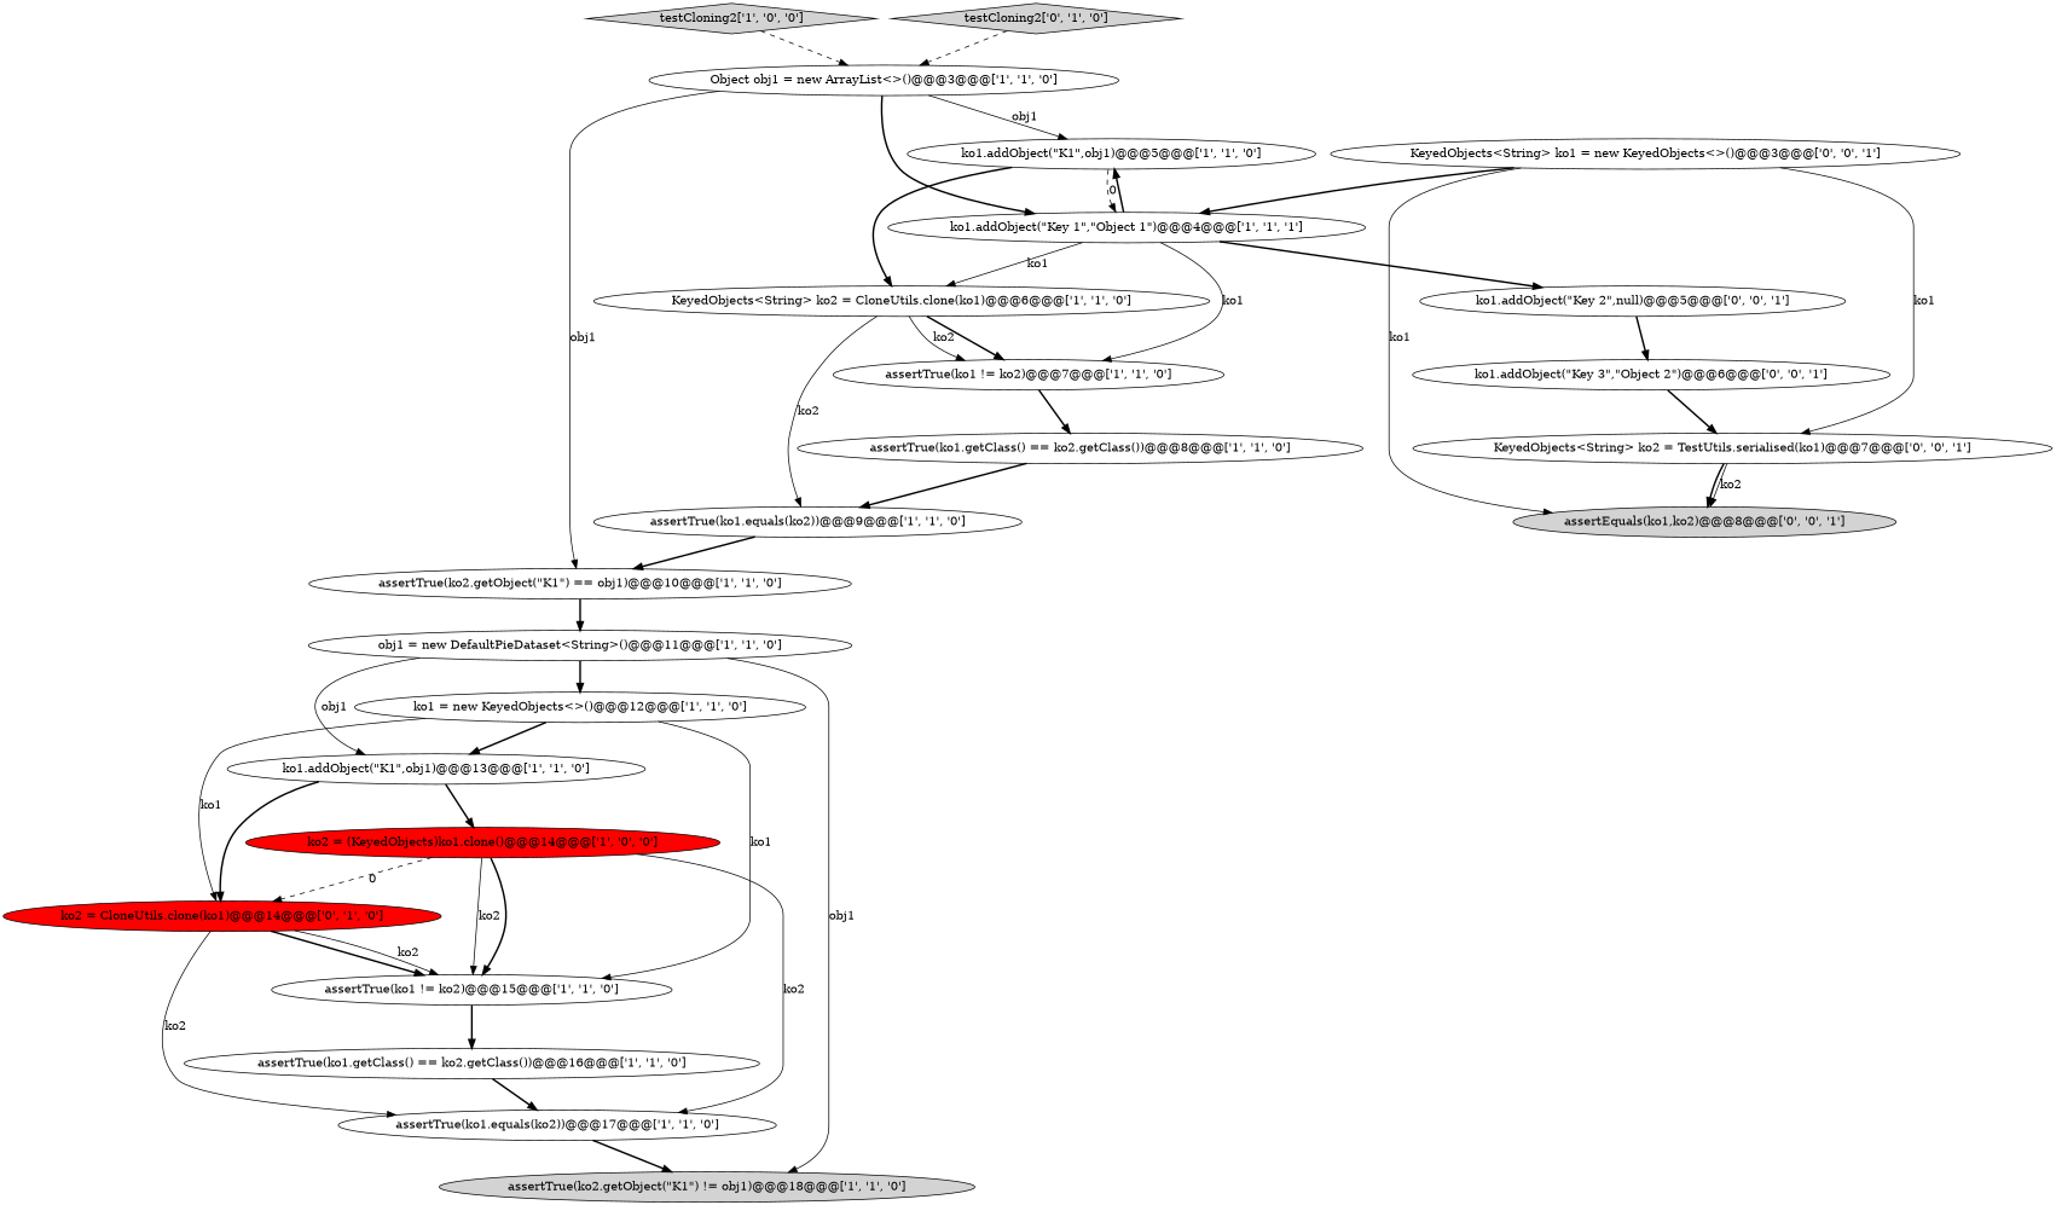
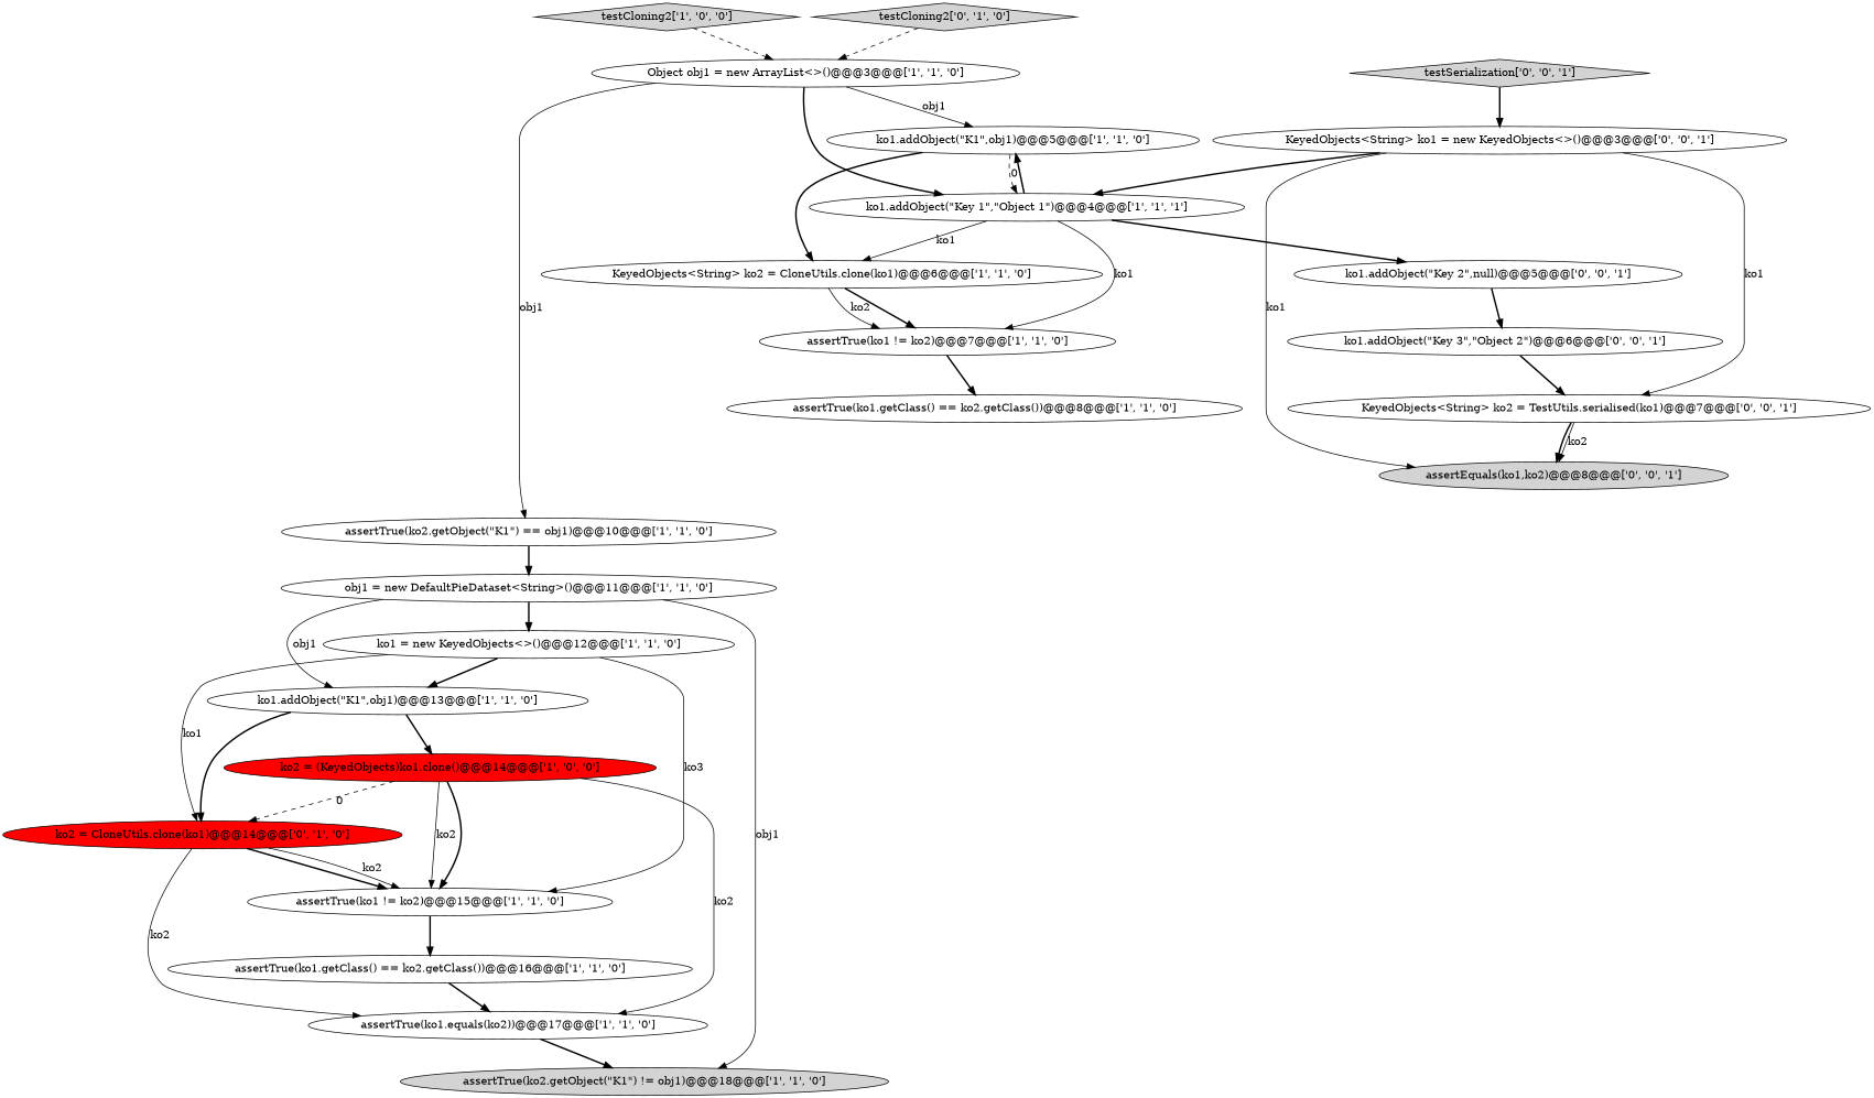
  digraph {
    node [fillcolor=white shape=ellipse style=filled]
    edge [style=bold]
    n1 [fillcolor=red label="ko2 = CloneUtils.clone(ko1)@@@14@@@['0', '1', '0']"]
    n2 [label="assertTrue(ko1.equals(ko2))@@@17@@@['1', '1', '0']"]
    n3 [label="assertTrue(ko1 != ko2)@@@15@@@['1', '1', '0']"]
    n4 [fillcolor=lightgray label="assertTrue(ko2.getObject(\"K1\") != obj1)@@@18@@@['1', '1', '0']"]
    n5 [label="assertTrue(ko1.getClass() == ko2.getClass())@@@16@@@['1', '1', '0']"]
    n6 [label="obj1 = new DefaultPieDataset<String>()@@@11@@@['1', '1', '0']"]
    n7 [label="ko1 = new KeyedObjects<>()@@@12@@@['1', '1', '0']"]
    n8 [label="ko1.addObject(\"K1\",obj1)@@@13@@@['1', '1', '0']"]
    n9 [fillcolor=red label="ko2 = (KeyedObjects)ko1.clone()@@@14@@@['1', '0', '0']"]
    n10 [label="Object obj1 = new ArrayList<>()@@@3@@@['1', '1', '0']"]
    n11 [label="ko1.addObject(\"K1\",obj1)@@@5@@@['1', '1', '0']"]
    n12 [label="ko1.addObject(\"Key 1\",\"Object 1\")@@@4@@@['1', '1', '1']"]
    n13 [label="assertTrue(ko2.getObject(\"K1\") == obj1)@@@10@@@['1', '1', '0']"]
    n14 [label="KeyedObjects<String> ko2 = CloneUtils.clone(ko1)@@@6@@@['1', '1', '0']"]
    n15 [label="assertTrue(ko1 != ko2)@@@7@@@['1', '1', '0']"]
    n16 [label="ko1.addObject(\"Key 2\",null)@@@5@@@['0', '0', '1']"]
    n17 [label="assertTrue(ko1.getClass() == ko2.getClass())@@@8@@@['1', '1', '0']"]
-   n18 [label="assertTrue(ko1.equals(ko2))@@@9@@@['1', '1', '0']"]
    n19 [fillcolor=lightgray label="testCloning2['1', '0', '0']" shape=diamond]
+   n20 [fillcolor=lightgray label="testSerialization['0', '0', '1']" shape=diamond]
    n21 [label="KeyedObjects<String> ko1 = new KeyedObjects<>()@@@3@@@['0', '0', '1']"]
    n22 [label="KeyedObjects<String> ko2 = TestUtils.serialised(ko1)@@@7@@@['0', '0', '1']"]
    n23 [fillcolor=lightgray label="assertEquals(ko1,ko2)@@@8@@@['0', '0', '1']"]
    n24 [label="ko1.addObject(\"Key 3\",\"Object 2\")@@@6@@@['0', '0', '1']"]
    n25 [fillcolor=lightgray label="testCloning2['0', '1', '0']" shape=diamond]
    n1 -> n2 [label=ko2 style=solid]
    n1 -> n3
    n1 -> n3 [label=ko2 style=solid]
    n2 -> n4
    n3 -> n5
    n5 -> n2
    n6 -> n4 [label=obj1 style=solid]
    n6 -> n7
    n6 -> n8 [label=obj1 style=solid]
    n7 -> n1 [label=ko1 style=solid]
-   n7 -> n3 [label=ko1 style=solid]
+   n7 -> n3 [label=ko3 style=solid]
    n7 -> n8
    n8 -> n1
    n8 -> n9
    n9 -> n1 [label=0 style=dashed]
    n9 -> n2 [label=ko2 style=solid]
    n9 -> n3 [label=ko2 style=solid]
    n9 -> n3
    n10 -> n11 [label=obj1 style=solid]
    n10 -> n12
    n10 -> n13 [label=obj1 style=solid]
    n11 -> n12 [label=0 style=dashed]
    n11 -> n14
    n12 -> n11
    n12 -> n14 [label=ko1 style=solid]
    n12 -> n15 [label=ko1 style=solid]
    n12 -> n16
    n13 -> n6
    n14 -> n15
    n14 -> n15 [label=ko2 style=solid]
-   n14 -> n18 [label=ko2 style=solid]
    n15 -> n17
    n16 -> n24
-   n17 -> n18
-   n18 -> n13
    n19 -> n10 [style=dashed]
+   n20 -> n21
    n21 -> n12
    n21 -> n22 [label=ko1 style=solid]
    n21 -> n23 [label=ko1 style=solid]
    n22 -> n23 [label=ko2 style=solid]
    n22 -> n23
    n24 -> n22
    n25 -> n10 [style=dashed]
  }
